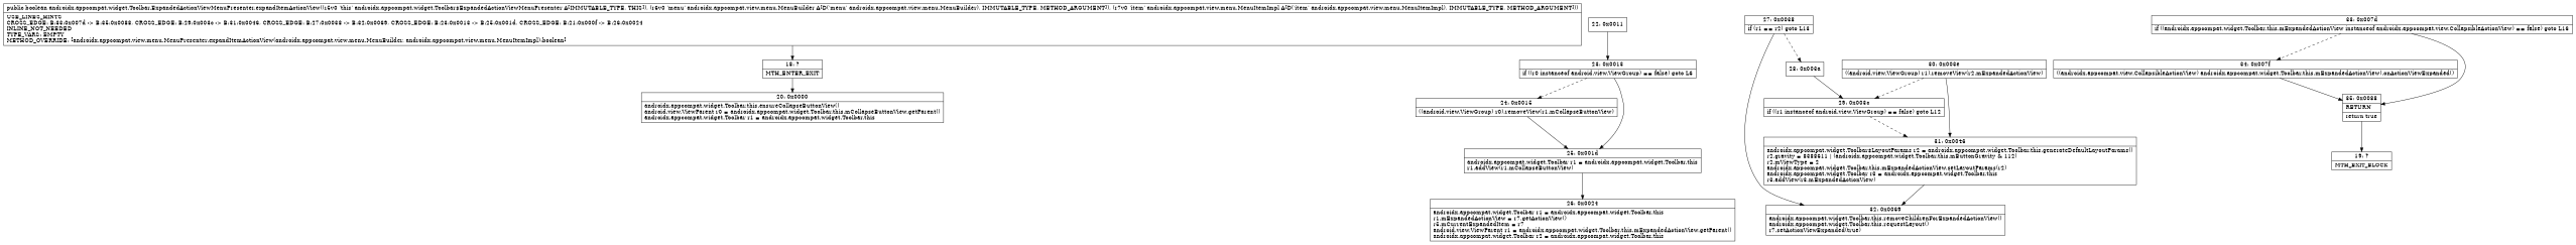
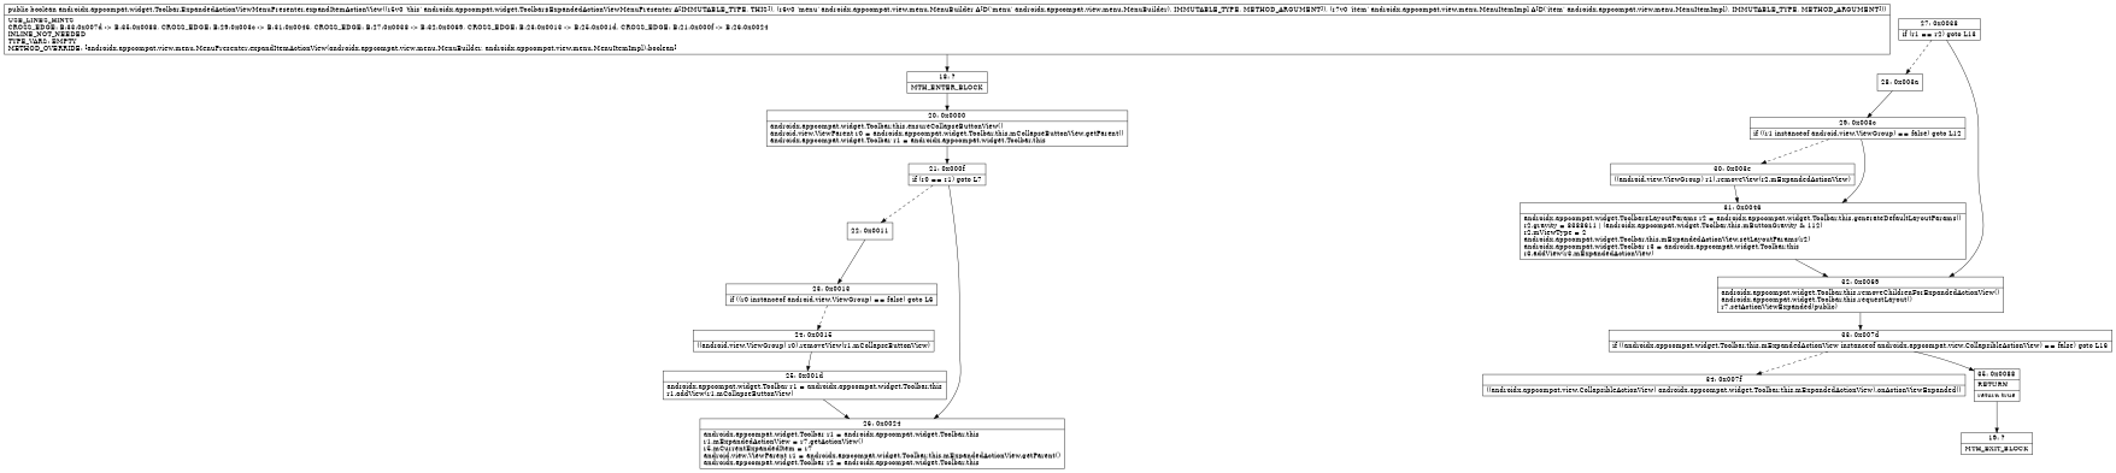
  digraph {
    node [shape=record]
-   n1 [label="{18\:\ ?|MTH_ENTER_EXIT\l}"]
+   n1 [label="{18\:\ ?|MTH_ENTER_BLOCK\l}"]
    n2 [label="{20\:\ 0x0000|androidx.appcompat.widget.Toolbar.this.ensureCollapseButtonView()\landroid.view.ViewParent r0 = androidx.appcompat.widget.Toolbar.this.mCollapseButtonView.getParent()\landroidx.appcompat.widget.Toolbar r1 = androidx.appcompat.widget.Toolbar.this\l}"]
+   n3 [label="{21\:\ 0x000f|if (r0 == r1) goto L7\l}"]
    n4 [label="{22\:\ 0x0011}"]
    n5 [label="{26\:\ 0x0024|androidx.appcompat.widget.Toolbar r1 = androidx.appcompat.widget.Toolbar.this\lr1.mExpandedActionView = r7.getActionView()\lr5.mCurrentExpandedItem = r7\landroid.view.ViewParent r1 = androidx.appcompat.widget.Toolbar.this.mExpandedActionView.getParent()\landroidx.appcompat.widget.Toolbar r2 = androidx.appcompat.widget.Toolbar.this\l}"]
    n6 [label="{23\:\ 0x0013|if ((r0 instanceof android.view.ViewGroup) == false) goto L6\l}"]
    n7 [label="{24\:\ 0x0015|((android.view.ViewGroup) r0).removeView(r1.mCollapseButtonView)\l}"]
    n8 [label="{25\:\ 0x001d|androidx.appcompat.widget.Toolbar r1 = androidx.appcompat.widget.Toolbar.this\lr1.addView(r1.mCollapseButtonView)\l}"]
    n9 [label="{27\:\ 0x0038|if (r1 == r2) goto L13\l}"]
    n10 [label="{28\:\ 0x003a}"]
-   n11 [label="{32\:\ 0x0069|androidx.appcompat.widget.Toolbar.this.removeChildrenForExpandedActionView()\landroidx.appcompat.widget.Toolbar.this.requestLayout()\lr7.setActionViewExpanded(true)\l}"]
+   n11 [label="{32\:\ 0x0069|androidx.appcompat.widget.Toolbar.this.removeChildrenForExpandedActionView()\landroidx.appcompat.widget.Toolbar.this.requestLayout()\lr7.setActionViewExpanded(public)\l}"]
    n12 [label="{29\:\ 0x003c|if ((r1 instanceof android.view.ViewGroup) == false) goto L12\l}"]
    n13 [label="{33\:\ 0x007d|if ((androidx.appcompat.widget.Toolbar.this.mExpandedActionView instanceof androidx.appcompat.view.CollapsibleActionView) == false) goto L16\l}"]
    n14 [label="{30\:\ 0x003e|((android.view.ViewGroup) r1).removeView(r2.mExpandedActionView)\l}"]
    n15 [label="{31\:\ 0x0046|androidx.appcompat.widget.Toolbar$LayoutParams r2 = androidx.appcompat.widget.Toolbar.this.generateDefaultLayoutParams()\lr2.gravity = 8388611 \| (androidx.appcompat.widget.Toolbar.this.mButtonGravity & 112)\lr2.mViewType = 2\landroidx.appcompat.widget.Toolbar.this.mExpandedActionView.setLayoutParams(r2)\landroidx.appcompat.widget.Toolbar r3 = androidx.appcompat.widget.Toolbar.this\lr3.addView(r3.mExpandedActionView)\l}"]
    n16 [label="{34\:\ 0x007f|((androidx.appcompat.view.CollapsibleActionView) androidx.appcompat.widget.Toolbar.this.mExpandedActionView).onActionViewExpanded()\l}"]
    n17 [label="{35\:\ 0x0088|RETURN\l|return true\l}"]
    n18 [label="{19\:\ ?|MTH_EXIT_BLOCK\l}"]
    n19 [label="{public boolean androidx.appcompat.widget.Toolbar.ExpandedActionViewMenuPresenter.expandItemActionView((r5v0 'this' androidx.appcompat.widget.Toolbar$ExpandedActionViewMenuPresenter A[IMMUTABLE_TYPE, THIS]), (r6v0 'menu' androidx.appcompat.view.menu.MenuBuilder A[D('menu' androidx.appcompat.view.menu.MenuBuilder), IMMUTABLE_TYPE, METHOD_ARGUMENT]), (r7v0 'item' androidx.appcompat.view.menu.MenuItemImpl A[D('item' androidx.appcompat.view.menu.MenuItemImpl), IMMUTABLE_TYPE, METHOD_ARGUMENT]))  | USE_LINES_HINTS\lCROSS_EDGE: B:33:0x007d \-\> B:35:0x0088, CROSS_EDGE: B:29:0x003c \-\> B:31:0x0046, CROSS_EDGE: B:27:0x0038 \-\> B:32:0x0069, CROSS_EDGE: B:23:0x0013 \-\> B:25:0x001d, CROSS_EDGE: B:21:0x000f \-\> B:26:0x0024\lINLINE_NOT_NEEDED\lTYPE_VARS: EMPTY\lMETHOD_OVERRIDE: [androidx.appcompat.view.menu.MenuPresenter.expandItemActionView(androidx.appcompat.view.menu.MenuBuilder, androidx.appcompat.view.menu.MenuItemImpl):boolean]\l}"]
    n1 -> n2
+   n2 -> n3
+   n3 -> n4 [style=dashed]
+   n3 -> n5
    n4 -> n6
    n6 -> n7 [style=dashed]
-   n6 -> n8
    n7 -> n8
    n8 -> n5
    n9 -> n10 [style=dashed]
    n9 -> n11
    n10 -> n12
-   n14 -> n12 [style=dashed]
-   n12 -> n15 [style=dashed]
+   n11 -> n13
+   n12 -> n14 [style=dashed]
+   n12 -> n15
    n13 -> n16 [style=dashed]
    n13 -> n17
    n14 -> n15
    n15 -> n11
-   n16 -> n17
    n17 -> n18
    n19 -> n1
  }
